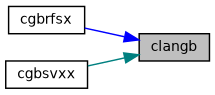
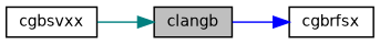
  digraph {
    rankdir=RL
    node [color=black fillcolor=white fontname=Helvetica fontsize=10 shape=record style=filled]
    edge [dir=back fontname=Helvetica fontsize=10 labelfontname=Helvetica labelfontsize=10 style=solid]
    n1 [fillcolor=grey75 fontcolor=black height=0.2 label=clangb width=0.4]
    n2 [height=0.2 label=cgbrfsx width=0.4]
    n3 [height=0.2 label=cgbsvxx width=0.4]
-   n1 -> n2 [color=blue]
+   n2 -> n1 [color=blue]
    n1 -> n3 [color=teal]
  }
